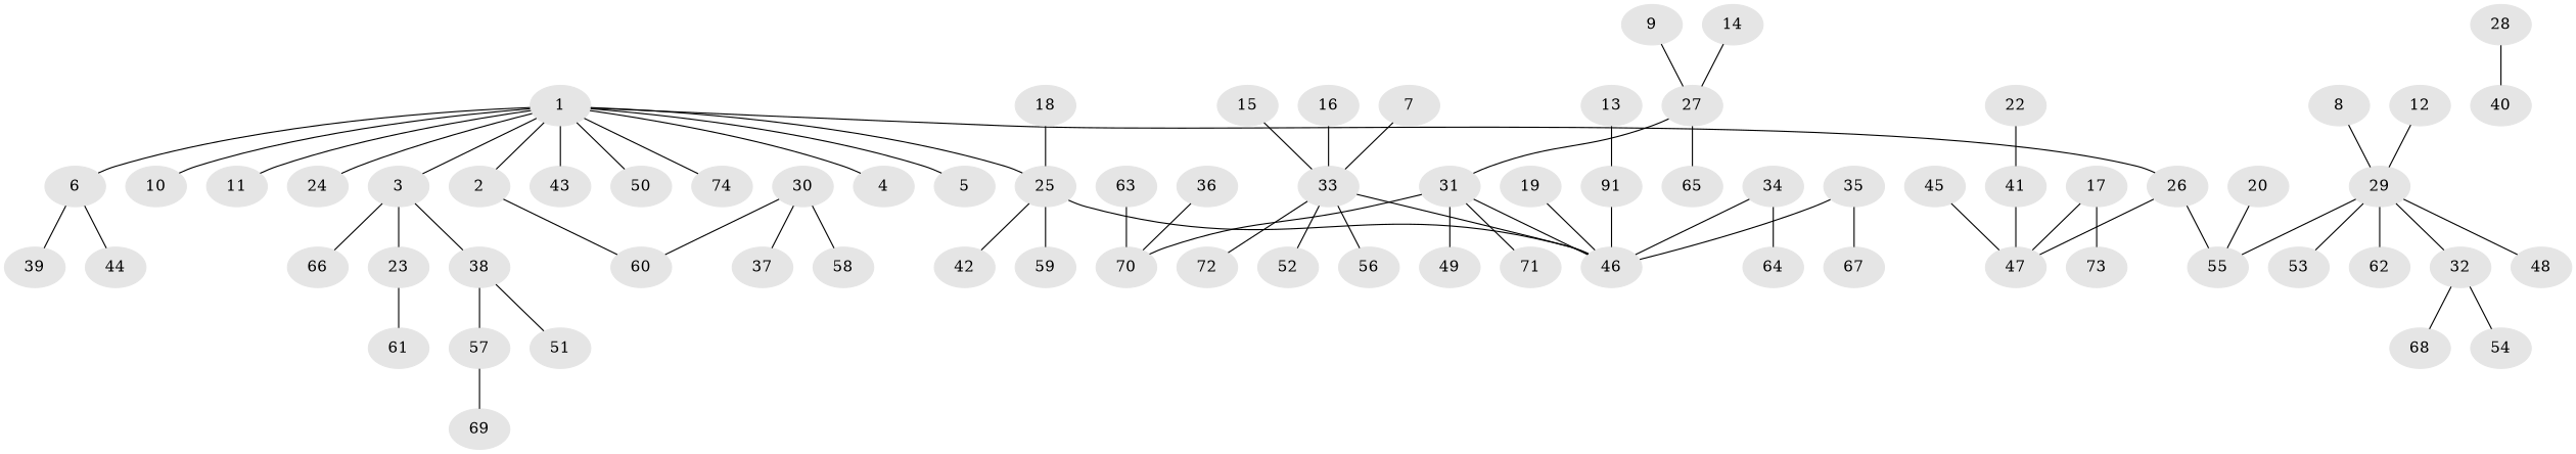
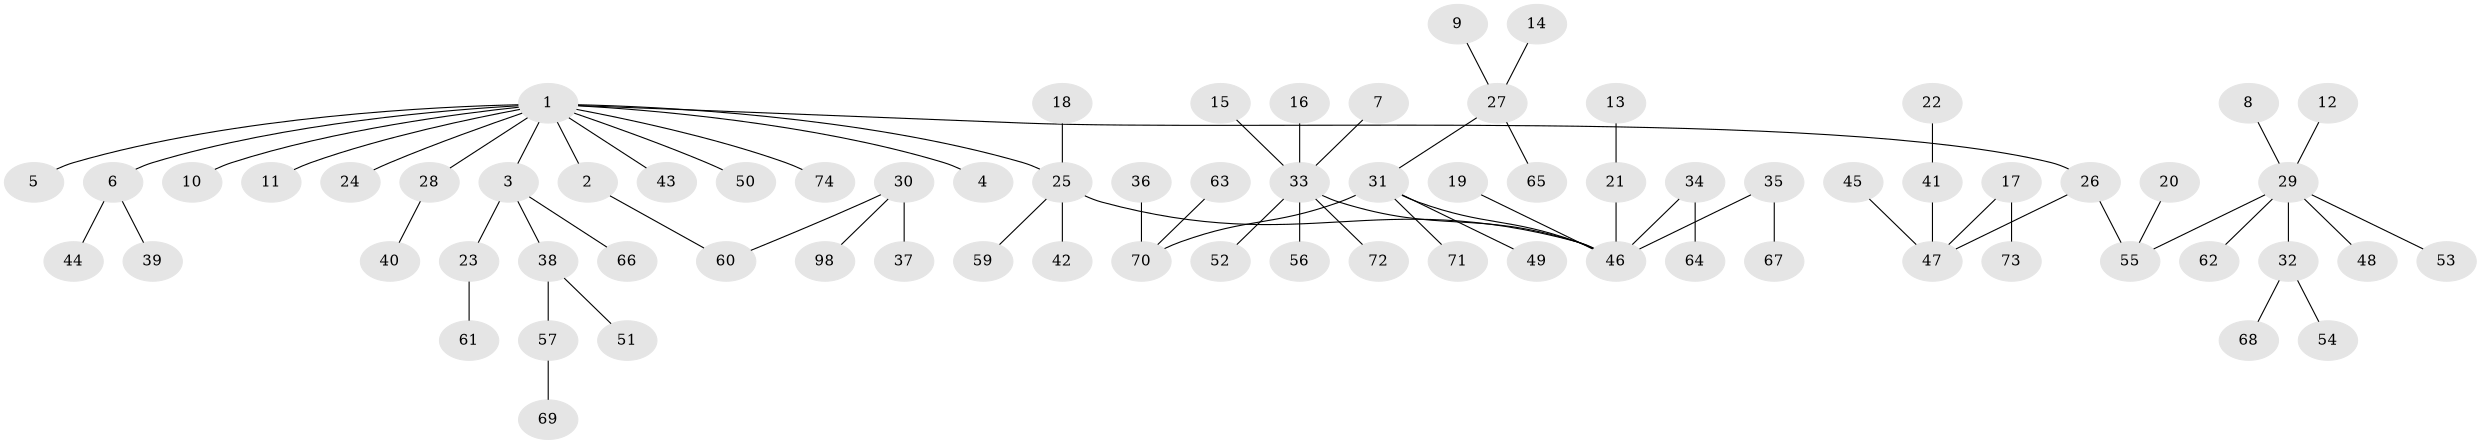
  graph {
    node [color=gray90 style=filled]
    edge [weight=1.0]
    1
    2
    3
    4
    5
    6
    10
    11
    24
    25
    26
    28
    43
    50
    74
    60
    23
    38
    66
    39
    44
    46
    42
    59
    47
    55
    40
    61
    7
    33
    52
    56
    72
    8
    29
    32
    48
    53
    62
    9
    27
    31
    65
    12
    13
-   21 [label=91]
+   21
    14
    15
    16
    17
    73
    18
    19
    20
    22
    41
    49
    70
    71
    51
    57
    54
    68
    30
    37
-   58
+   58 [label=98]
    34
    64
    35
    67
    36
    69
    45
    63
    1 -- 2
    1 -- 3
    1 -- 4
    1 -- 5
    1 -- 6
    1 -- 10
    1 -- 11
    1 -- 24
    1 -- 25
    1 -- 26
+   1 -- 28
    1 -- 43
    1 -- 50
    1 -- 74
    2 -- 60
    3 -- 23
    3 -- 38
    3 -- 66
    6 -- 39
    6 -- 44
    25 -- 46
    25 -- 42
    25 -- 59
    26 -- 47
    26 -- 55
    28 -- 40
    23 -- 61
    38 -- 51
    38 -- 57
    7 -- 33
    33 -- 46
    33 -- 52
    33 -- 56
    33 -- 72
    8 -- 29
    29 -- 55
    29 -- 32
    29 -- 48
    29 -- 53
    29 -- 62
    32 -- 54
    32 -- 68
    9 -- 27
    27 -- 31
    27 -- 65
    31 -- 46
    31 -- 49
    31 -- 70
    31 -- 71
    12 -- 29
    13 -- 21
    21 -- 46
    14 -- 27
    15 -- 33
    16 -- 33
    17 -- 47
    17 -- 73
    18 -- 25
    19 -- 46
    20 -- 55
    22 -- 41
    41 -- 47
    57 -- 69
    30 -- 60
    30 -- 37
    30 -- 58
    34 -- 46
    34 -- 64
    35 -- 46
    35 -- 67
    36 -- 70
    45 -- 47
    63 -- 70
  }
